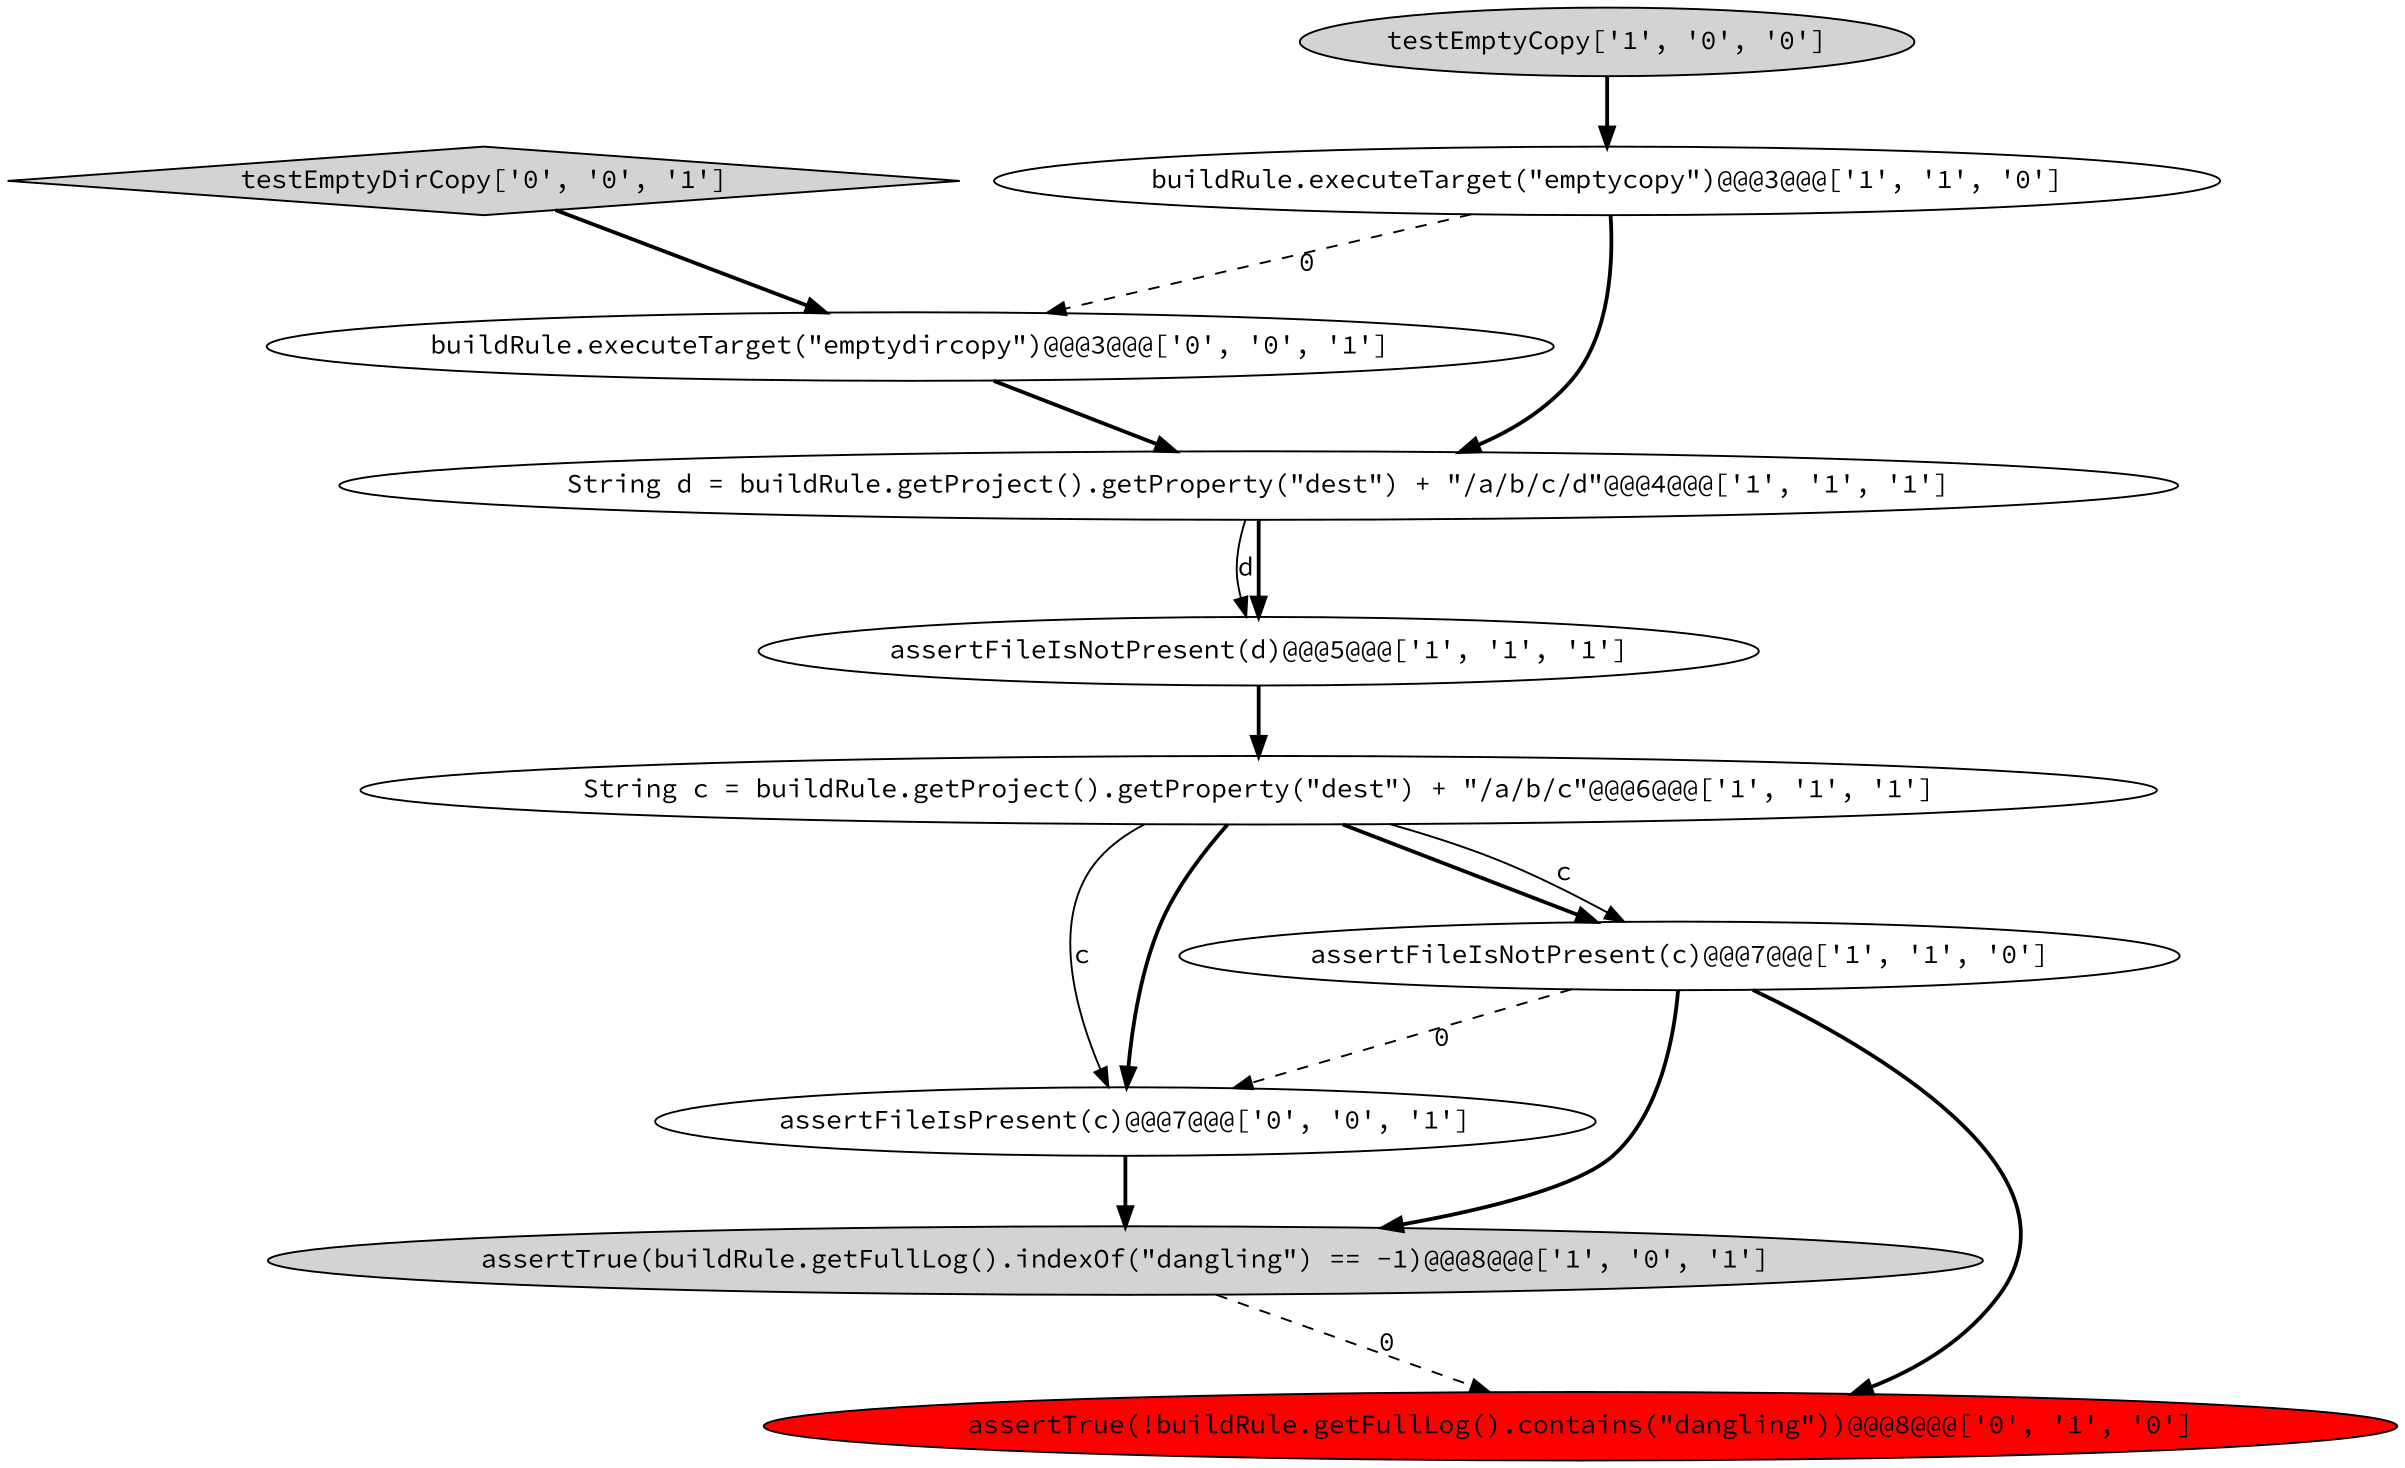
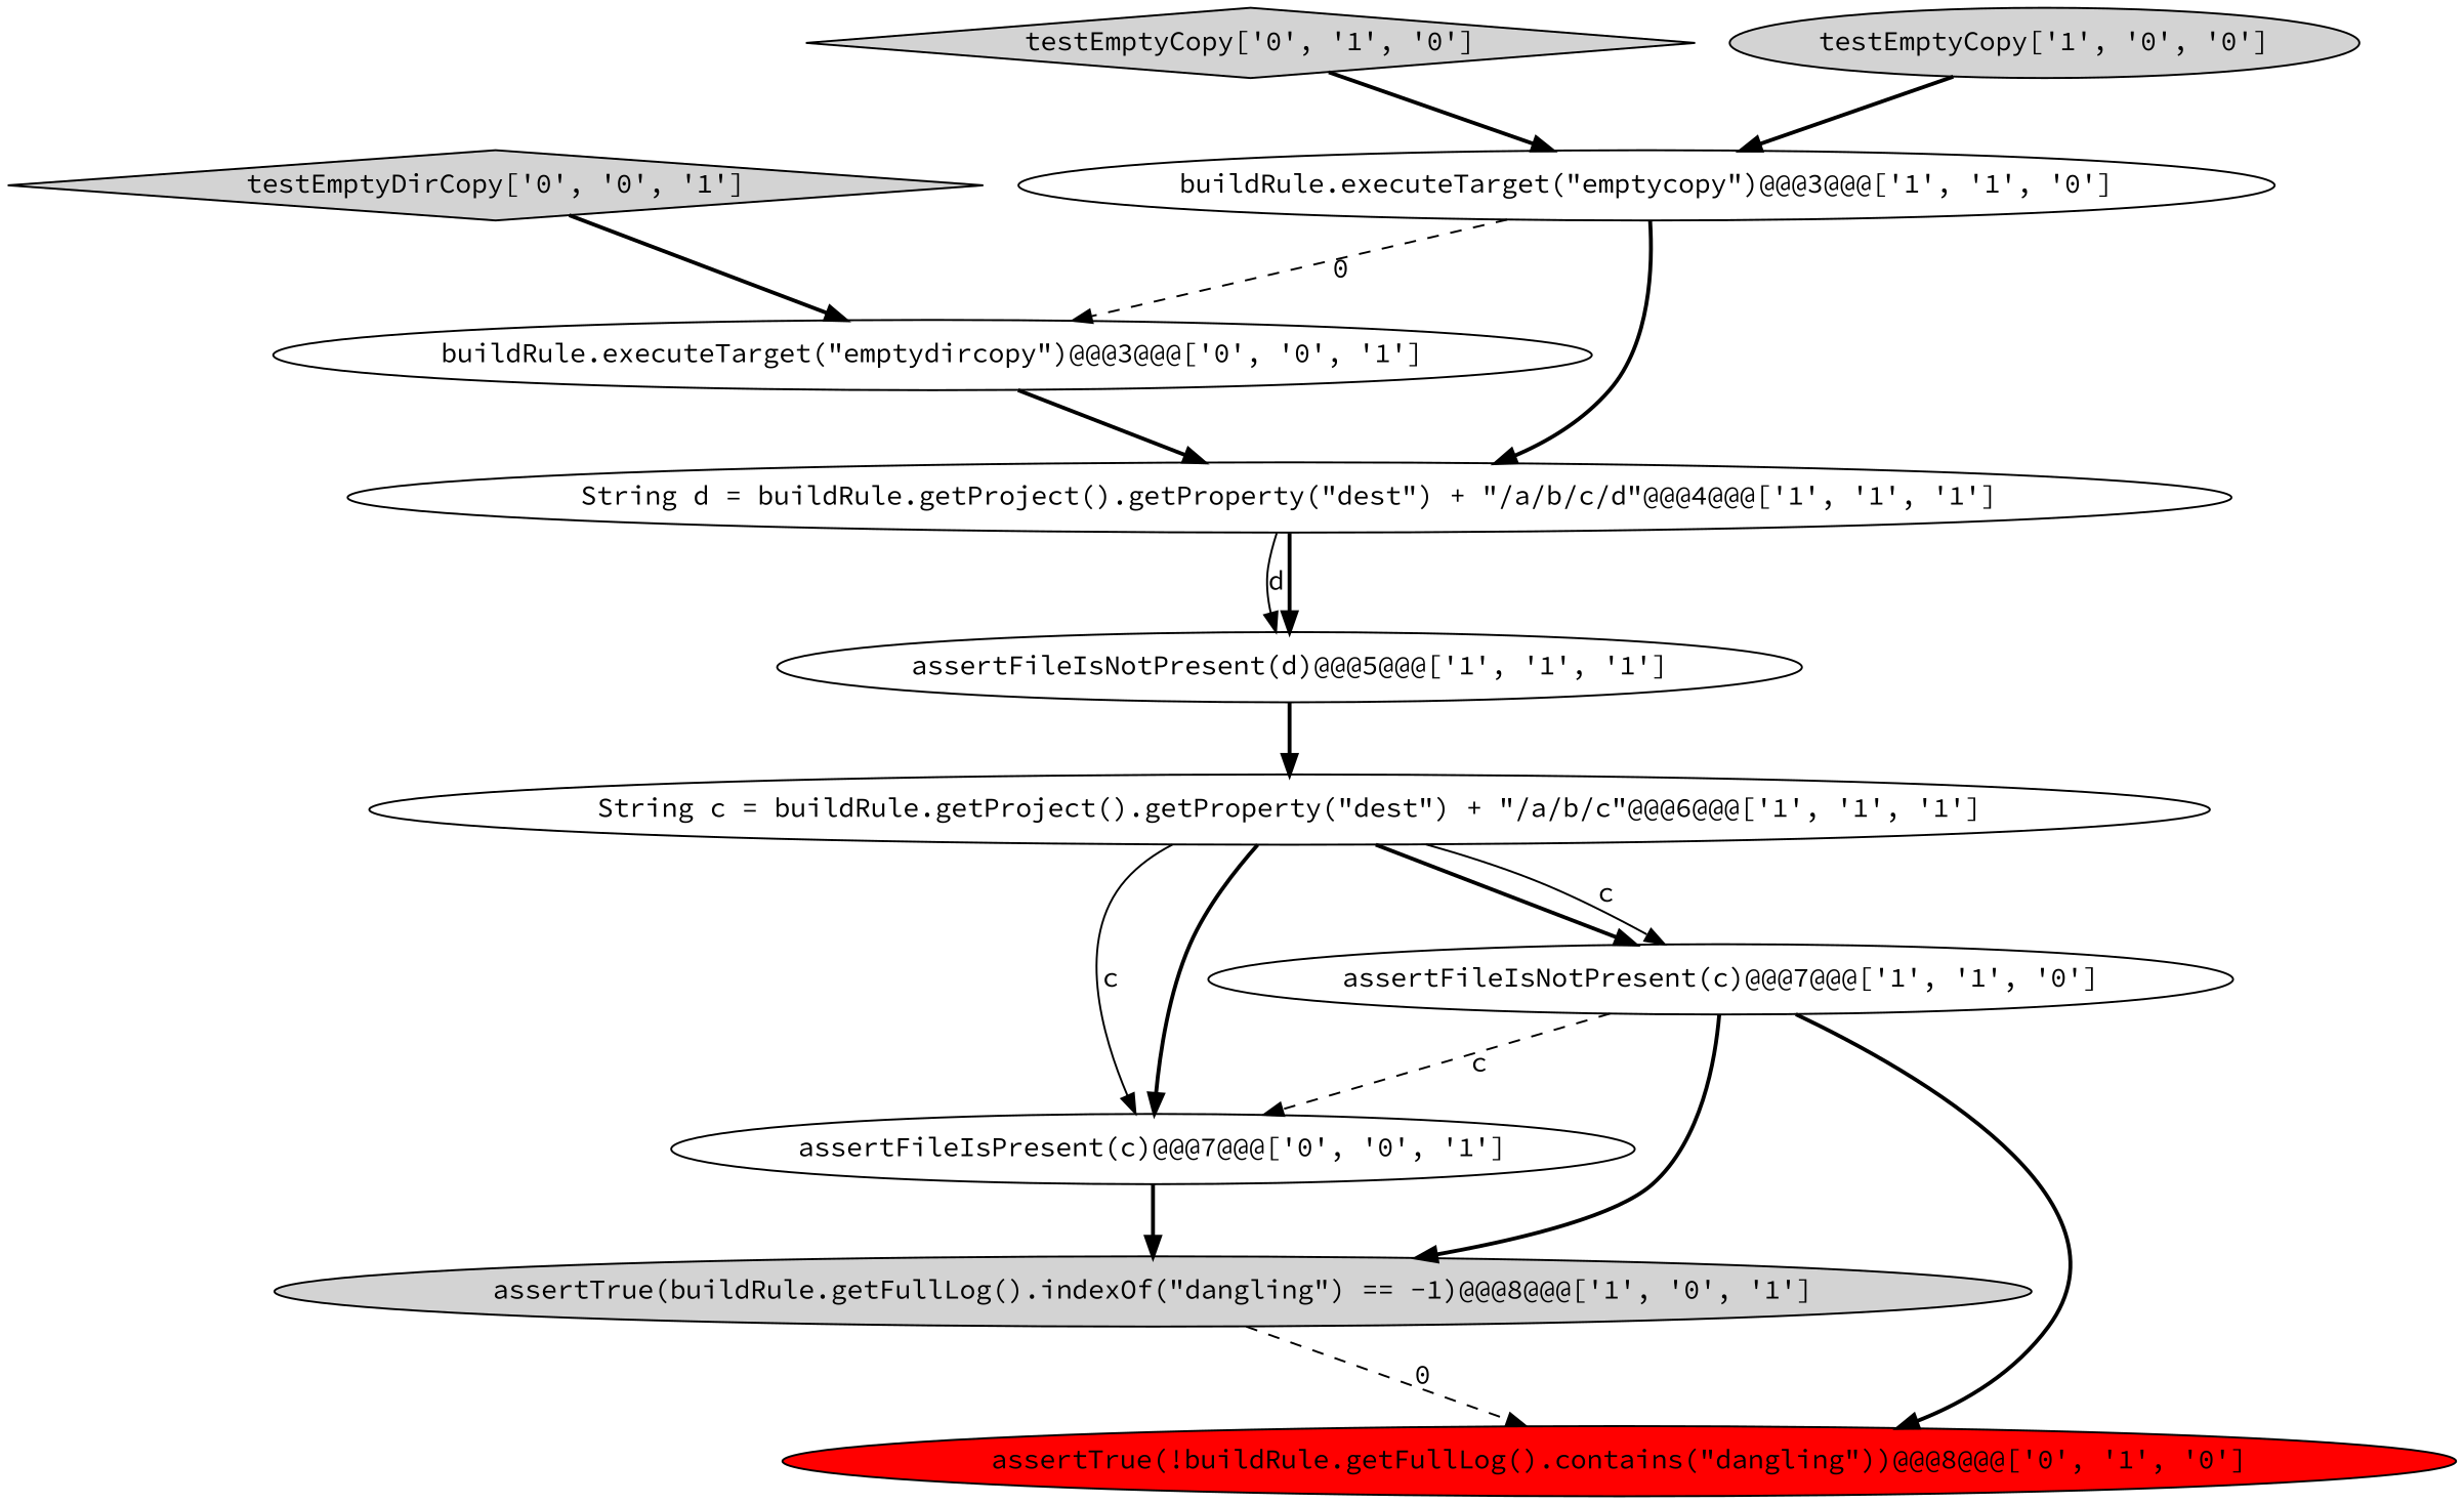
  digraph {
    fontname="Source Code Pro"
    node [fillcolor=white fontname="Source Code Pro" shape=ellipse style=filled]
    edge [fontname="Source Code Pro" style=bold]
    n1 [label="assertFileIsPresent(c)@@@7@@@['0', '0', '1']"]
    n2 [fillcolor=lightgray label="assertTrue(buildRule.getFullLog().indexOf(\"dangling\") == -1)@@@8@@@['1', '0', '1']"]
    n3 [fillcolor=red label="assertTrue(!buildRule.getFullLog().contains(\"dangling\"))@@@8@@@['0', '1', '0']"]
    n4 [fillcolor=lightgray label="testEmptyDirCopy['0', '0', '1']" shape=diamond]
    n5 [label="buildRule.executeTarget(\"emptydircopy\")@@@3@@@['0', '0', '1']"]
    n6 [label="String d = buildRule.getProject().getProperty(\"dest\") + \"/a/b/c/d\"@@@4@@@['1', '1', '1']"]
    n7 [label="assertFileIsNotPresent(d)@@@5@@@['1', '1', '1']"]
+   n8 [fillcolor=lightgray label="testEmptyCopy['0', '1', '0']" shape=diamond]
    n9 [label="buildRule.executeTarget(\"emptycopy\")@@@3@@@['1', '1', '0']"]
    n10 [label="String c = buildRule.getProject().getProperty(\"dest\") + \"/a/b/c\"@@@6@@@['1', '1', '1']"]
    n11 [label="assertFileIsNotPresent(c)@@@7@@@['1', '1', '0']"]
    n12 [fillcolor=lightgray label="testEmptyCopy['1', '0', '0']"]
    n1 -> n2
    n2 -> n3 [label=0 style=dashed]
    n4 -> n5
    n5 -> n6
    n6 -> n7 [label=d style=solid]
    n6 -> n7
    n7 -> n10
+   n8 -> n9
    n9 -> n5 [label=0 style=dashed]
    n9 -> n6
    n10 -> n1 [label=c style=solid]
    n10 -> n1
    n10 -> n11
    n10 -> n11 [label=c style=solid]
-   n11 -> n1 [label=0 style=dashed]
+   n11 -> n1 [label=c style=dashed]
    n11 -> n2
    n11 -> n3
    n12 -> n9
  }
